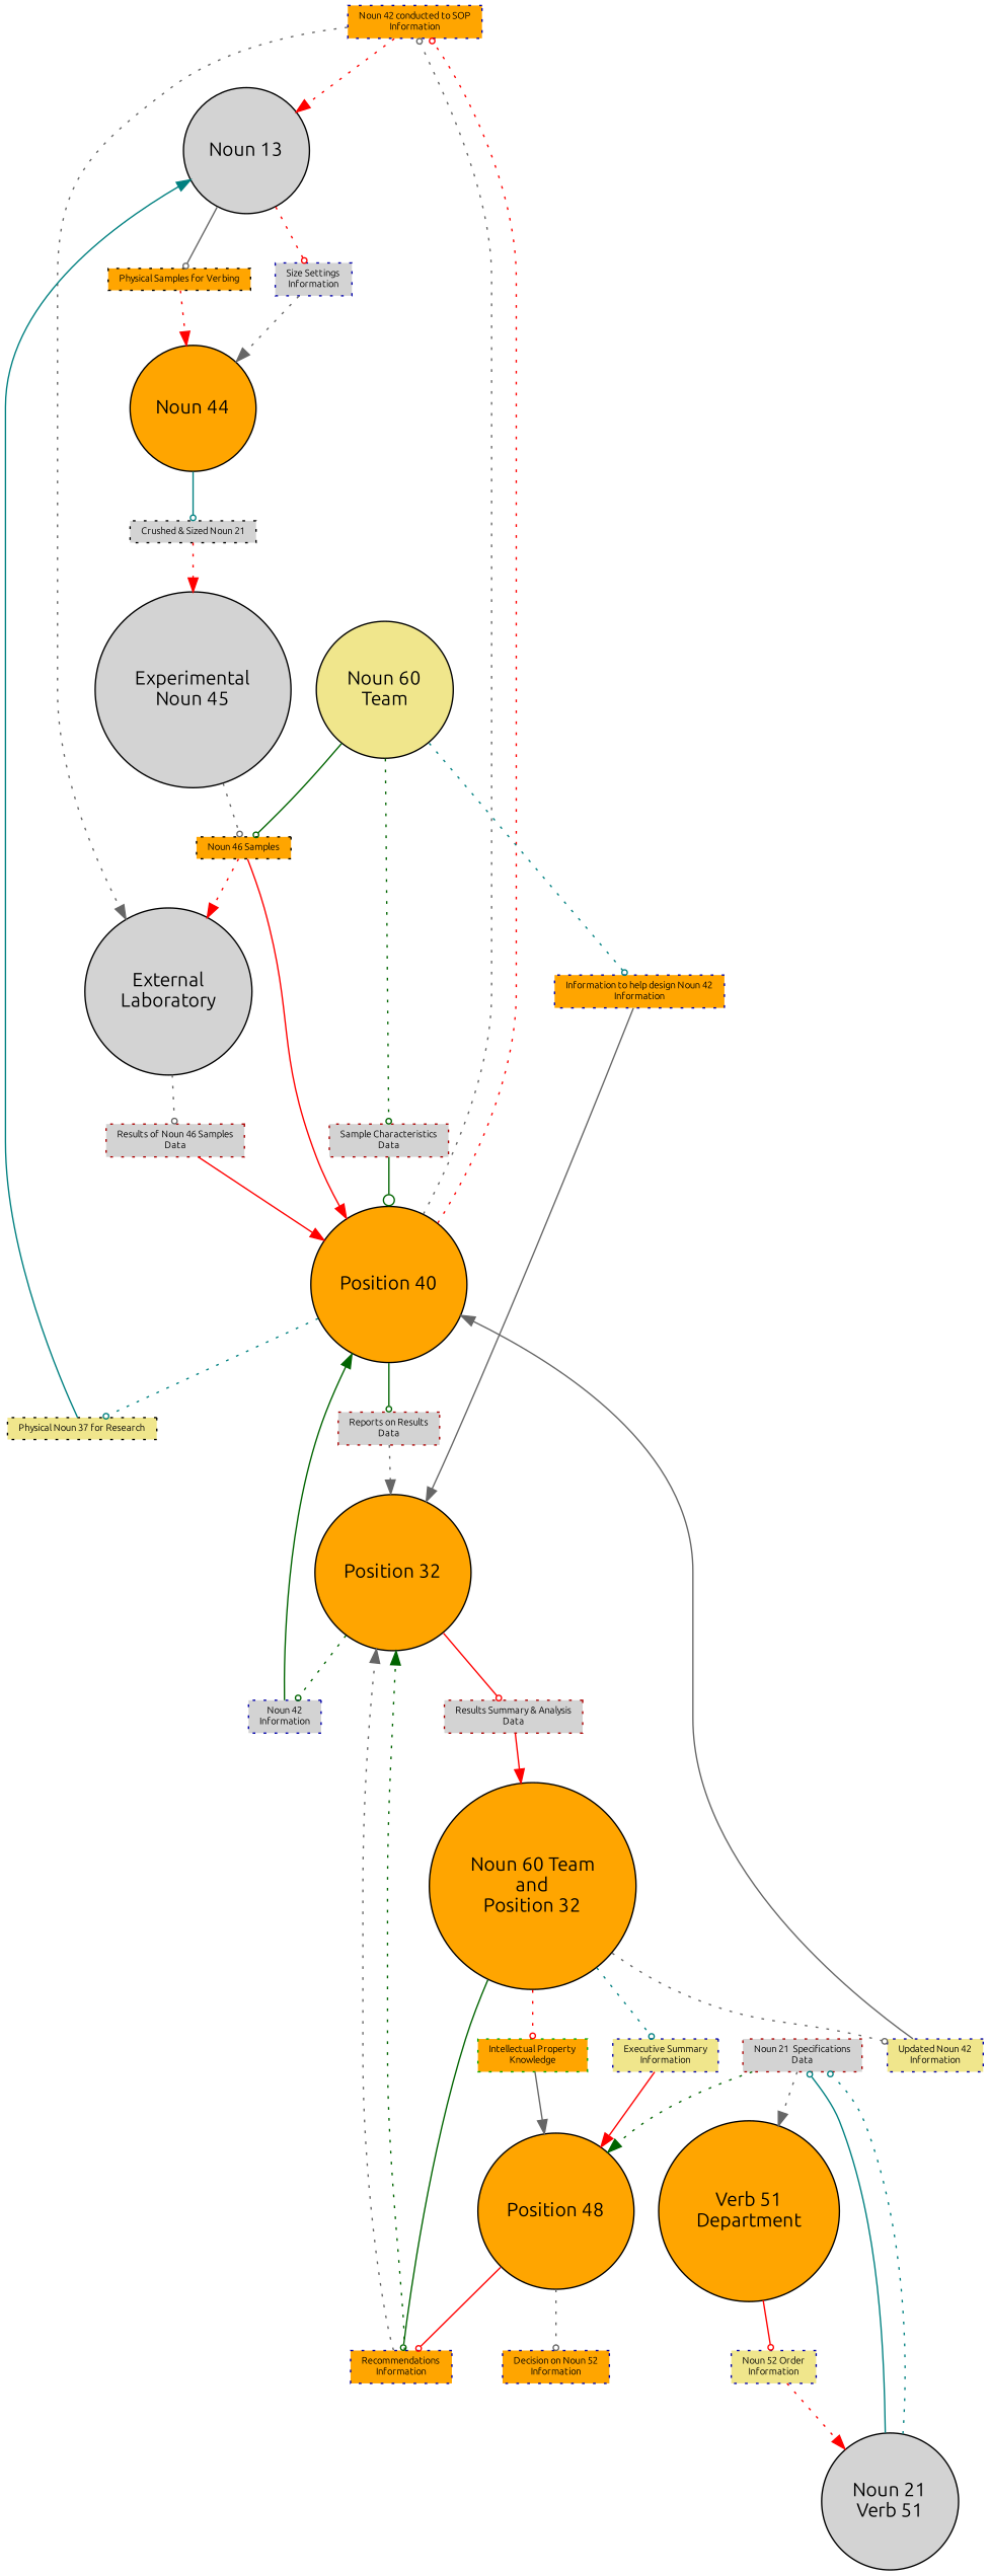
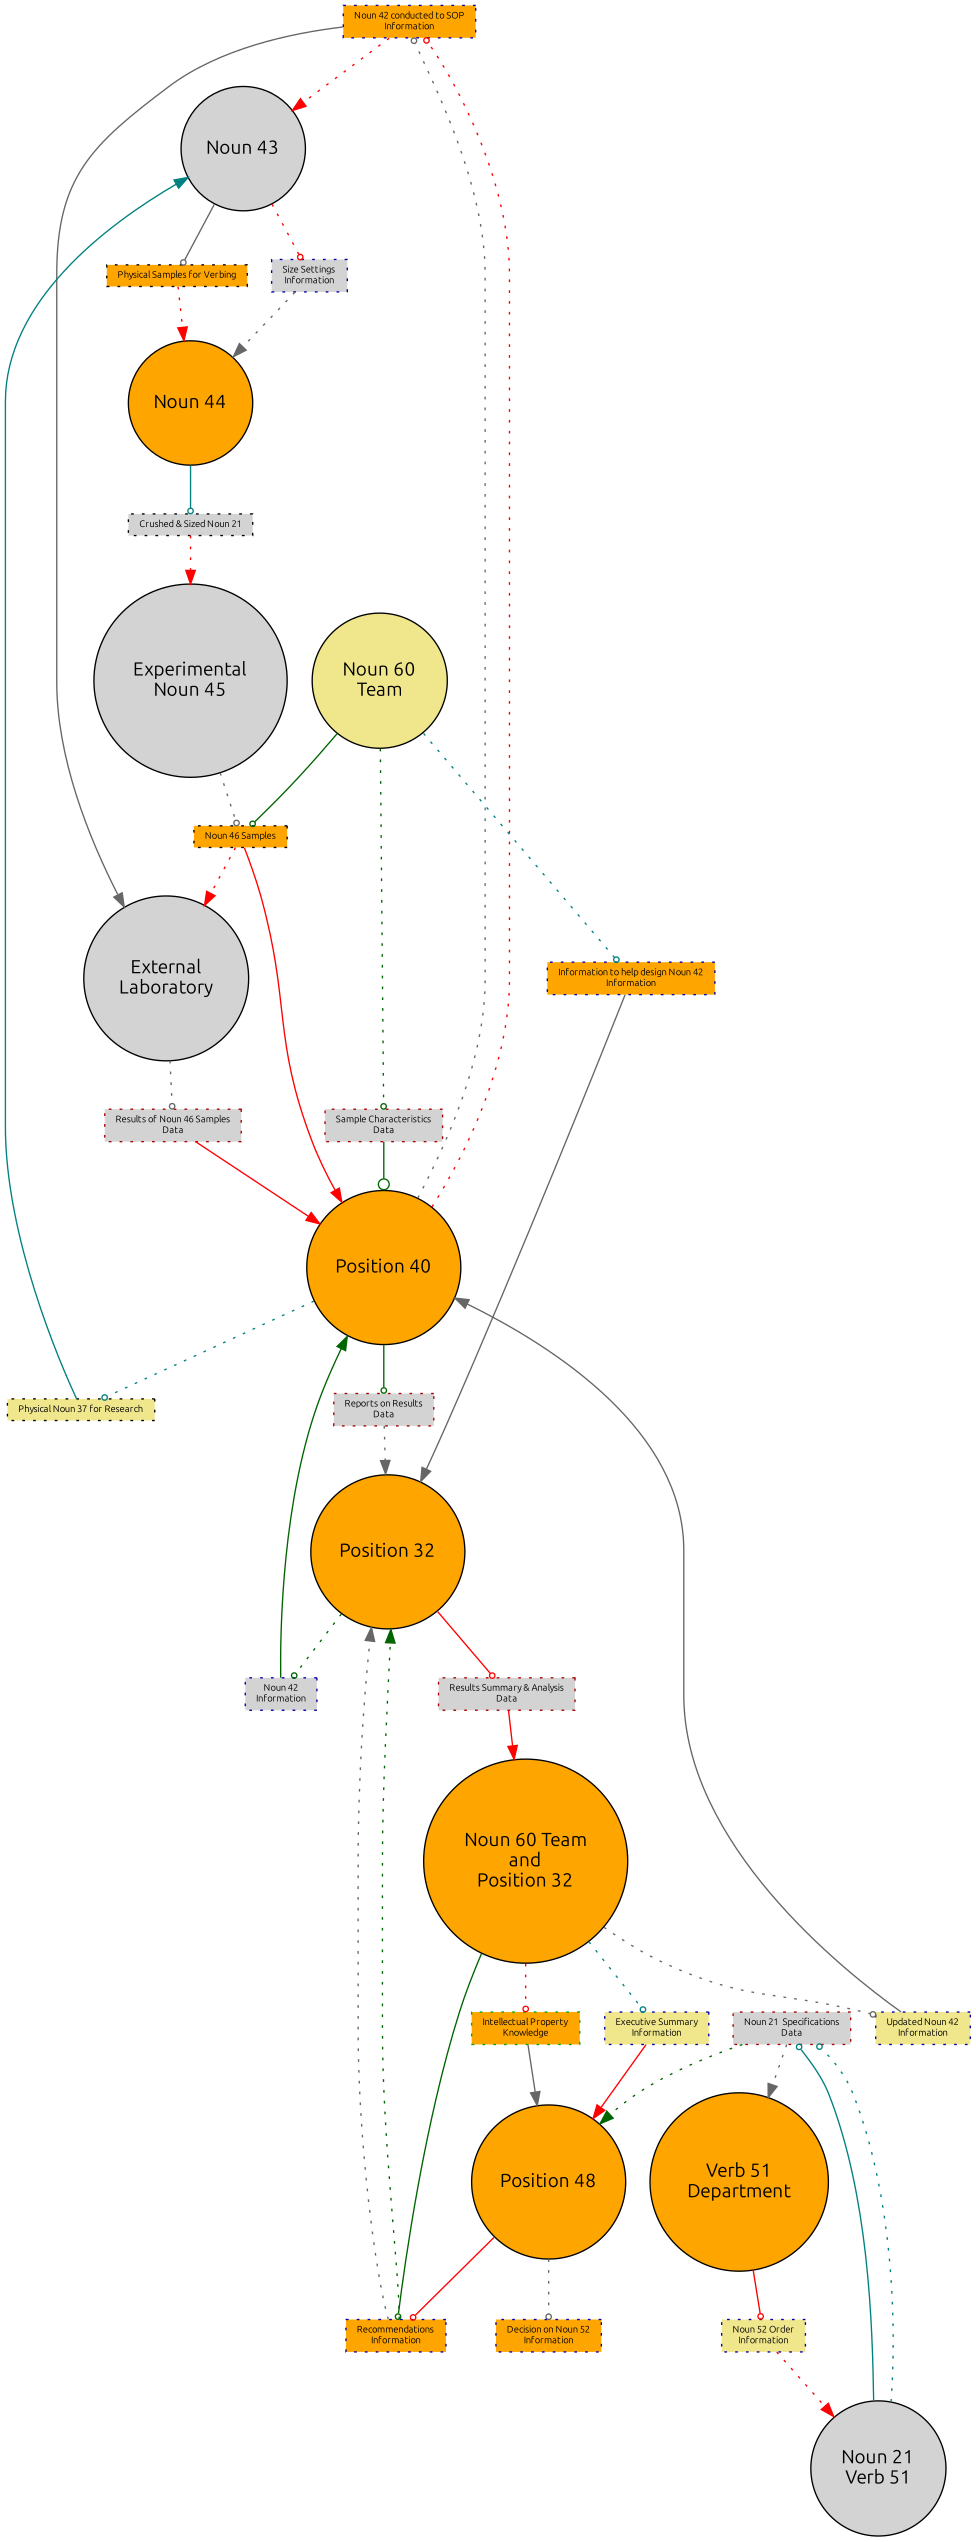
  digraph {
    fontname=Ubuntu
    splines=spline
    startType=regular
    node [fillcolor=orange fontname=Ubuntu fontsize=7 shape=box style="dotted,filled"]
    edge [color=red fontname=Ubuntu style=dotted arrowhead=odot arrowsize=0.5]
    "Noun 42 conducted to SOP\nInformation" [color="#0000aa" height=0 width=0]
    "Physical Noun 37 for Research" [fillcolor=khaki height=0 width=0]
    "Reports on Results\nData" [color="#aa0000" fillcolor=lightgrey height=0 width=0]
    "Physical Samples for Verbing" [height=0 width=0]
    "Size Settings\nInformation" [color="#0000aa" fillcolor=lightgrey height=0 width=0]
    "Noun 42\nInformation" [color="#0000aa" fillcolor=lightgrey height=0 width=0]
    "Results Summary & Analysis\nData" [color="#aa0000" fillcolor=lightgrey height=0 width=0]
    "Results of Noun 46 Samples\nData" [color="#aa0000" fillcolor=lightgrey height=0 width=0]
    "Noun 46 Samples" [height=0 width=0]
    "Crushed & Sized Noun 21" [fillcolor=lightgrey height=0 width=0]
    "Sample Characteristics\nData" [color="#aa0000" fillcolor=lightgrey height=0 width=0]
    "Information to help design Noun 42\nInformation" [color="#0000aa" height=0 width=0]
    "Updated Noun 42\nInformation" [color="#0000aa" fillcolor=khaki height=0 width=0]
    "Recommendations\nInformation" [color="#0000aa" height=0 width=0]
    "Intellectual Property\nKnowledge" [color="#00aa00" height=0 width=0]
    "Executive Summary\nInformation" [color="#0000aa" fillcolor=khaki height=0 width=0]
    "Decision on Noun 52\nInformation" [color="#0000aa" height=0 width=0]
    "Noun 52 Order\nInformation" [color="#0000aa" fillcolor=khaki height=0 width=0]
    "Noun 21  Specifications\nData" [color="#aa0000" fillcolor=lightgrey height=0 width=0]
-   n20 [fillcolor=lightgrey label="Noun 13" shape=circle style=filled fontsize=""]
+   n20 [fillcolor=lightgrey label="Noun 43" shape=circle style=filled fontsize=""]
    n21 [fillcolor=lightgrey label="External\nLaboratory" shape=circle style=filled fontsize=""]
    n22 [label="Position 32" shape=circle style=filled fontsize=""]
    n23 [label="Noun 44" shape=circle style=filled fontsize=""]
    n24 [label="Position 40" shape=circle style=filled fontsize=""]
    n25 [label="Noun 60 Team\nand\nPosition 32" shape=circle style=filled fontsize=""]
    n26 [fillcolor=lightgrey label="Experimental\nNoun 45" shape=circle style=filled fontsize=""]
    n27 [label="Position 48" shape=circle style=filled fontsize=""]
    n28 [fillcolor=lightgrey label="Noun 21\nVerb 51" shape=circle style=filled fontsize=""]
    n29 [label="Verb 51\nDepartment" shape=circle style=filled fontsize=""]
    n30 [fillcolor=khaki label="Noun 60\nTeam" shape=circle style=filled fontsize=""]
    subgraph sub_1 {
      "Noun 42 conducted to SOP\nInformation"
      "Physical Noun 37 for Research"
      "Reports on Results\nData"
      "Physical Samples for Verbing"
      "Size Settings\nInformation"
      "Noun 42\nInformation"
      "Results Summary & Analysis\nData"
      "Results of Noun 46 Samples\nData"
      "Noun 46 Samples"
      "Crushed & Sized Noun 21"
      "Sample Characteristics\nData"
      "Information to help design Noun 42\nInformation"
      "Updated Noun 42\nInformation"
      "Recommendations\nInformation"
      "Intellectual Property\nKnowledge"
      "Executive Summary\nInformation"
      "Decision on Noun 52\nInformation"
      "Noun 52 Order\nInformation"
      "Noun 21  Specifications\nData"
    }
    "Noun 42 conducted to SOP\nInformation" -> n20 [arrowhead="" arrowsize=""]
-   "Noun 42 conducted to SOP\nInformation" -> n21 [color=gray40 arrowhead="" arrowsize=""]
+   "Noun 42 conducted to SOP\nInformation" -> n21 [color=gray40 style=solid arrowhead="" arrowsize=""]
    "Physical Noun 37 for Research" -> n20 [color=teal style=solid arrowhead="" arrowsize=""]
    "Reports on Results\nData" -> n22 [color=gray40 arrowhead="" arrowsize=""]
    "Physical Samples for Verbing" -> n23 [arrowhead="" arrowsize=""]
    "Size Settings\nInformation" -> n23 [color=gray40 arrowhead="" arrowsize=""]
    "Noun 42\nInformation" -> n24 [color=darkgreen style=solid arrowhead="" arrowsize=""]
    "Results Summary & Analysis\nData" -> n25 [style=solid arrowhead="" arrowsize=""]
    "Results of Noun 46 Samples\nData" -> n24 [style=solid arrowhead="" arrowsize=""]
    "Noun 46 Samples" -> n21 [arrowhead="" arrowsize=""]
    "Noun 46 Samples" -> n24 [style=solid arrowhead="" arrowsize=""]
    "Crushed & Sized Noun 21" -> n26 [arrowhead="" arrowsize=""]
    "Sample Characteristics\nData" -> n24 [color=darkgreen style=solid arrowsize=""]
    "Information to help design Noun 42\nInformation" -> n22 [color=gray40 style=solid arrowhead="" arrowsize=""]
    "Updated Noun 42\nInformation" -> n24 [color=gray40 style=solid arrowhead="" arrowsize=""]
    "Recommendations\nInformation" -> n22 [color=gray40 arrowhead="" arrowsize=""]
    "Recommendations\nInformation" -> n22 [color=darkgreen arrowhead="" arrowsize=""]
    "Intellectual Property\nKnowledge" -> n27 [color=gray40 style=solid arrowhead="" arrowsize=""]
    "Executive Summary\nInformation" -> n27 [style=solid arrowhead="" arrowsize=""]
    "Noun 52 Order\nInformation" -> n28 [arrowhead="" arrowsize=""]
    "Noun 21  Specifications\nData" -> n27 [color=darkgreen arrowhead="" arrowsize=""]
    "Noun 21  Specifications\nData" -> n29 [color=gray40 arrowhead="" arrowsize=""]
    n20 -> "Physical Samples for Verbing" [color=gray40 style=solid]
    n20 -> "Size Settings\nInformation"
    n21 -> "Results of Noun 46 Samples\nData" [color=gray40]
    n22 -> "Noun 42\nInformation" [color=darkgreen]
    n22 -> "Results Summary & Analysis\nData" [style=solid]
    n23 -> "Crushed & Sized Noun 21" [color=teal style=solid]
    n24 -> "Noun 42 conducted to SOP\nInformation" [color=gray40]
    n24 -> "Noun 42 conducted to SOP\nInformation"
    n24 -> "Physical Noun 37 for Research" [color=teal]
    n24 -> "Reports on Results\nData" [color=darkgreen style=solid]
    n25 -> "Updated Noun 42\nInformation" [color=gray40]
    n25 -> "Recommendations\nInformation" [color=darkgreen style=solid]
    n25 -> "Intellectual Property\nKnowledge"
    n25 -> "Executive Summary\nInformation" [color=teal]
    n26 -> "Noun 46 Samples" [color=gray40]
    n27 -> "Recommendations\nInformation" [style=solid]
    n27 -> "Decision on Noun 52\nInformation" [color=gray40]
    n28 -> "Noun 21  Specifications\nData" [color=teal style=solid]
    n28 -> "Noun 21  Specifications\nData" [color=teal]
    n29 -> "Noun 52 Order\nInformation" [style=solid]
    n30 -> "Noun 46 Samples" [color=darkgreen style=solid]
    n30 -> "Sample Characteristics\nData" [color=darkgreen]
    n30 -> "Information to help design Noun 42\nInformation" [color=teal]
  }
